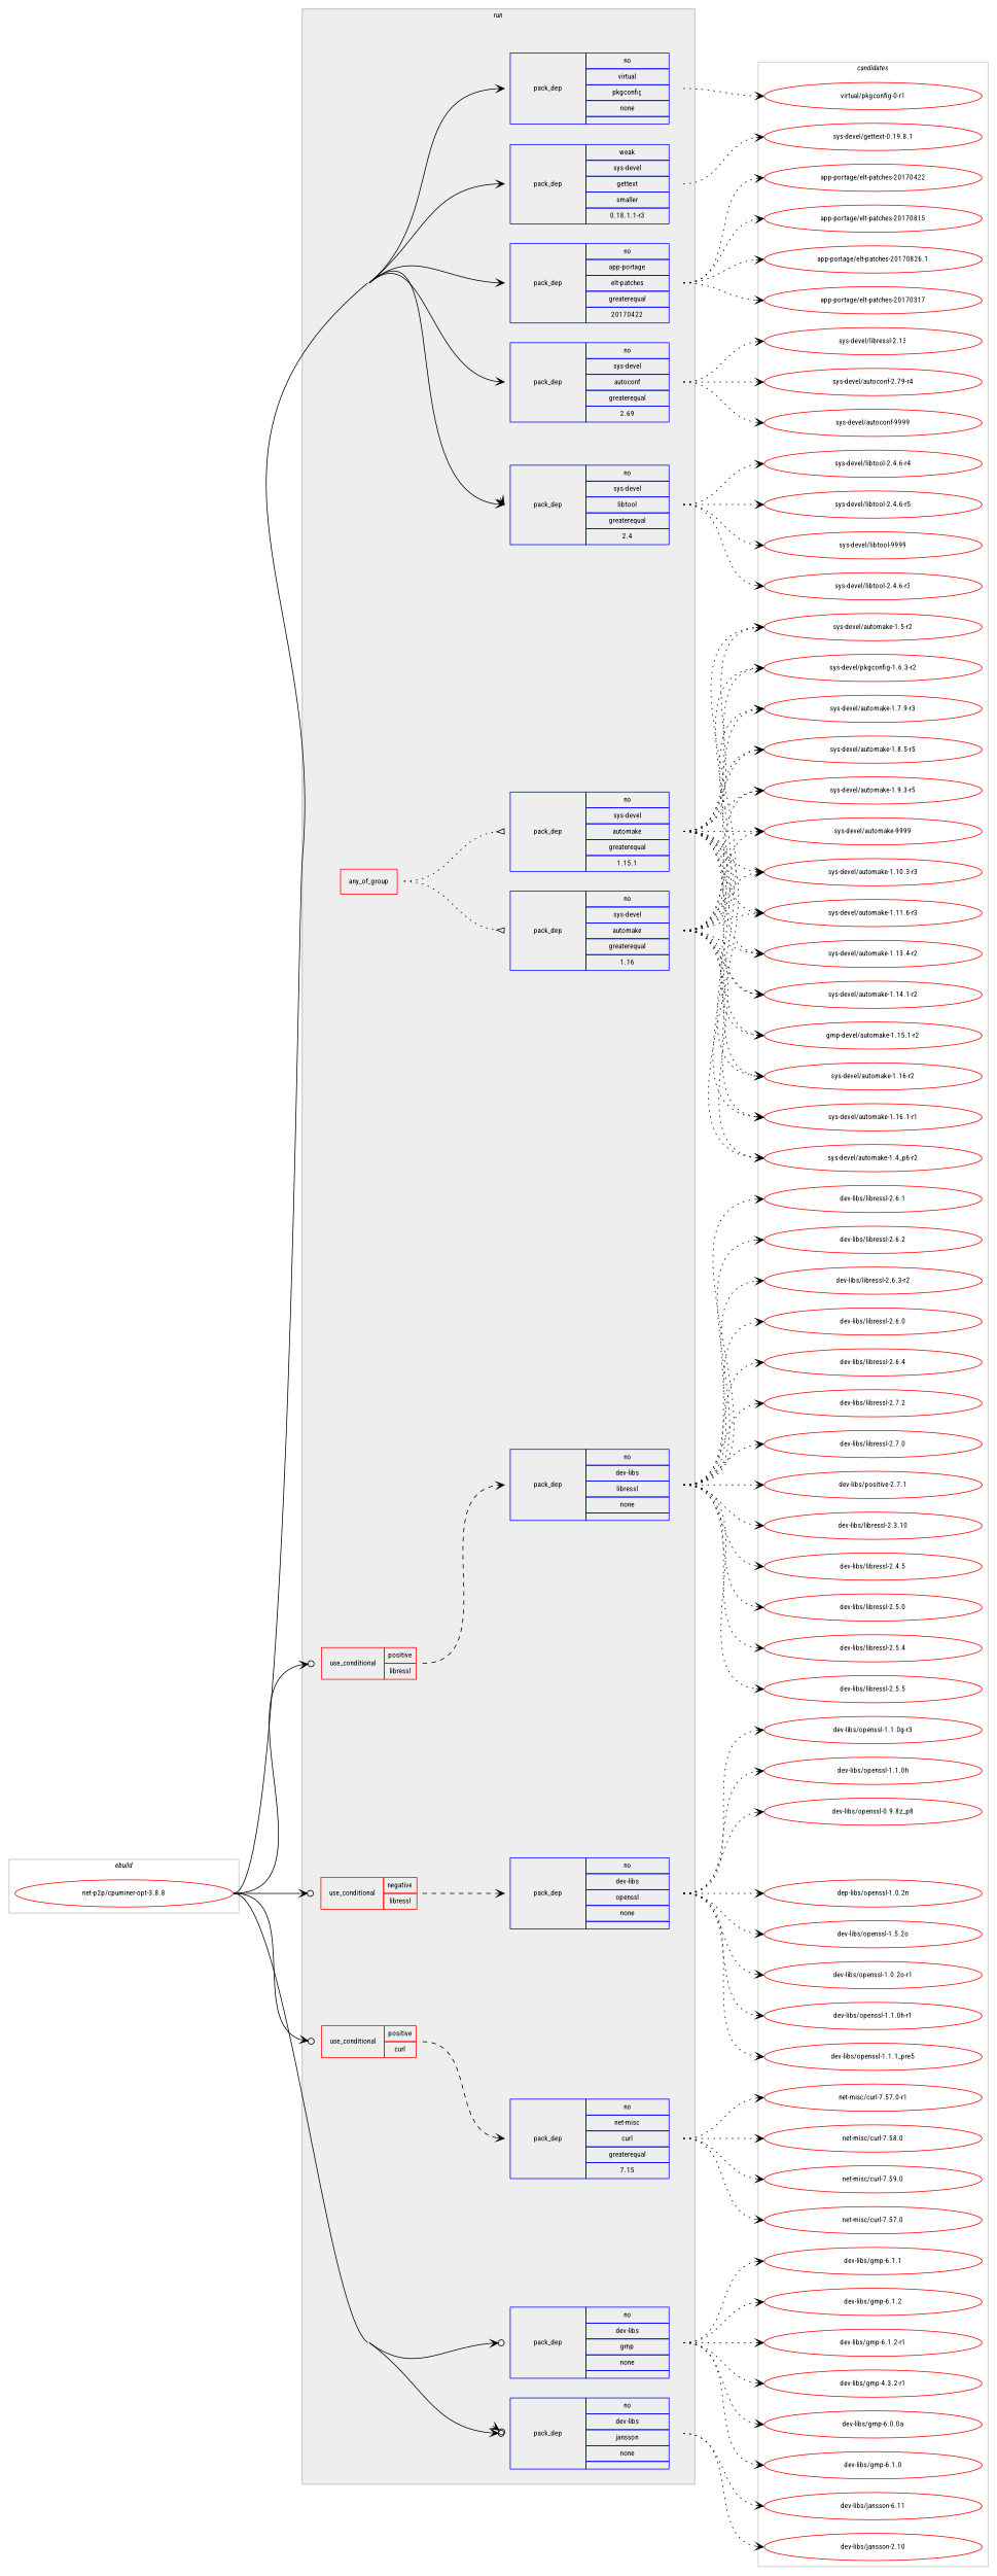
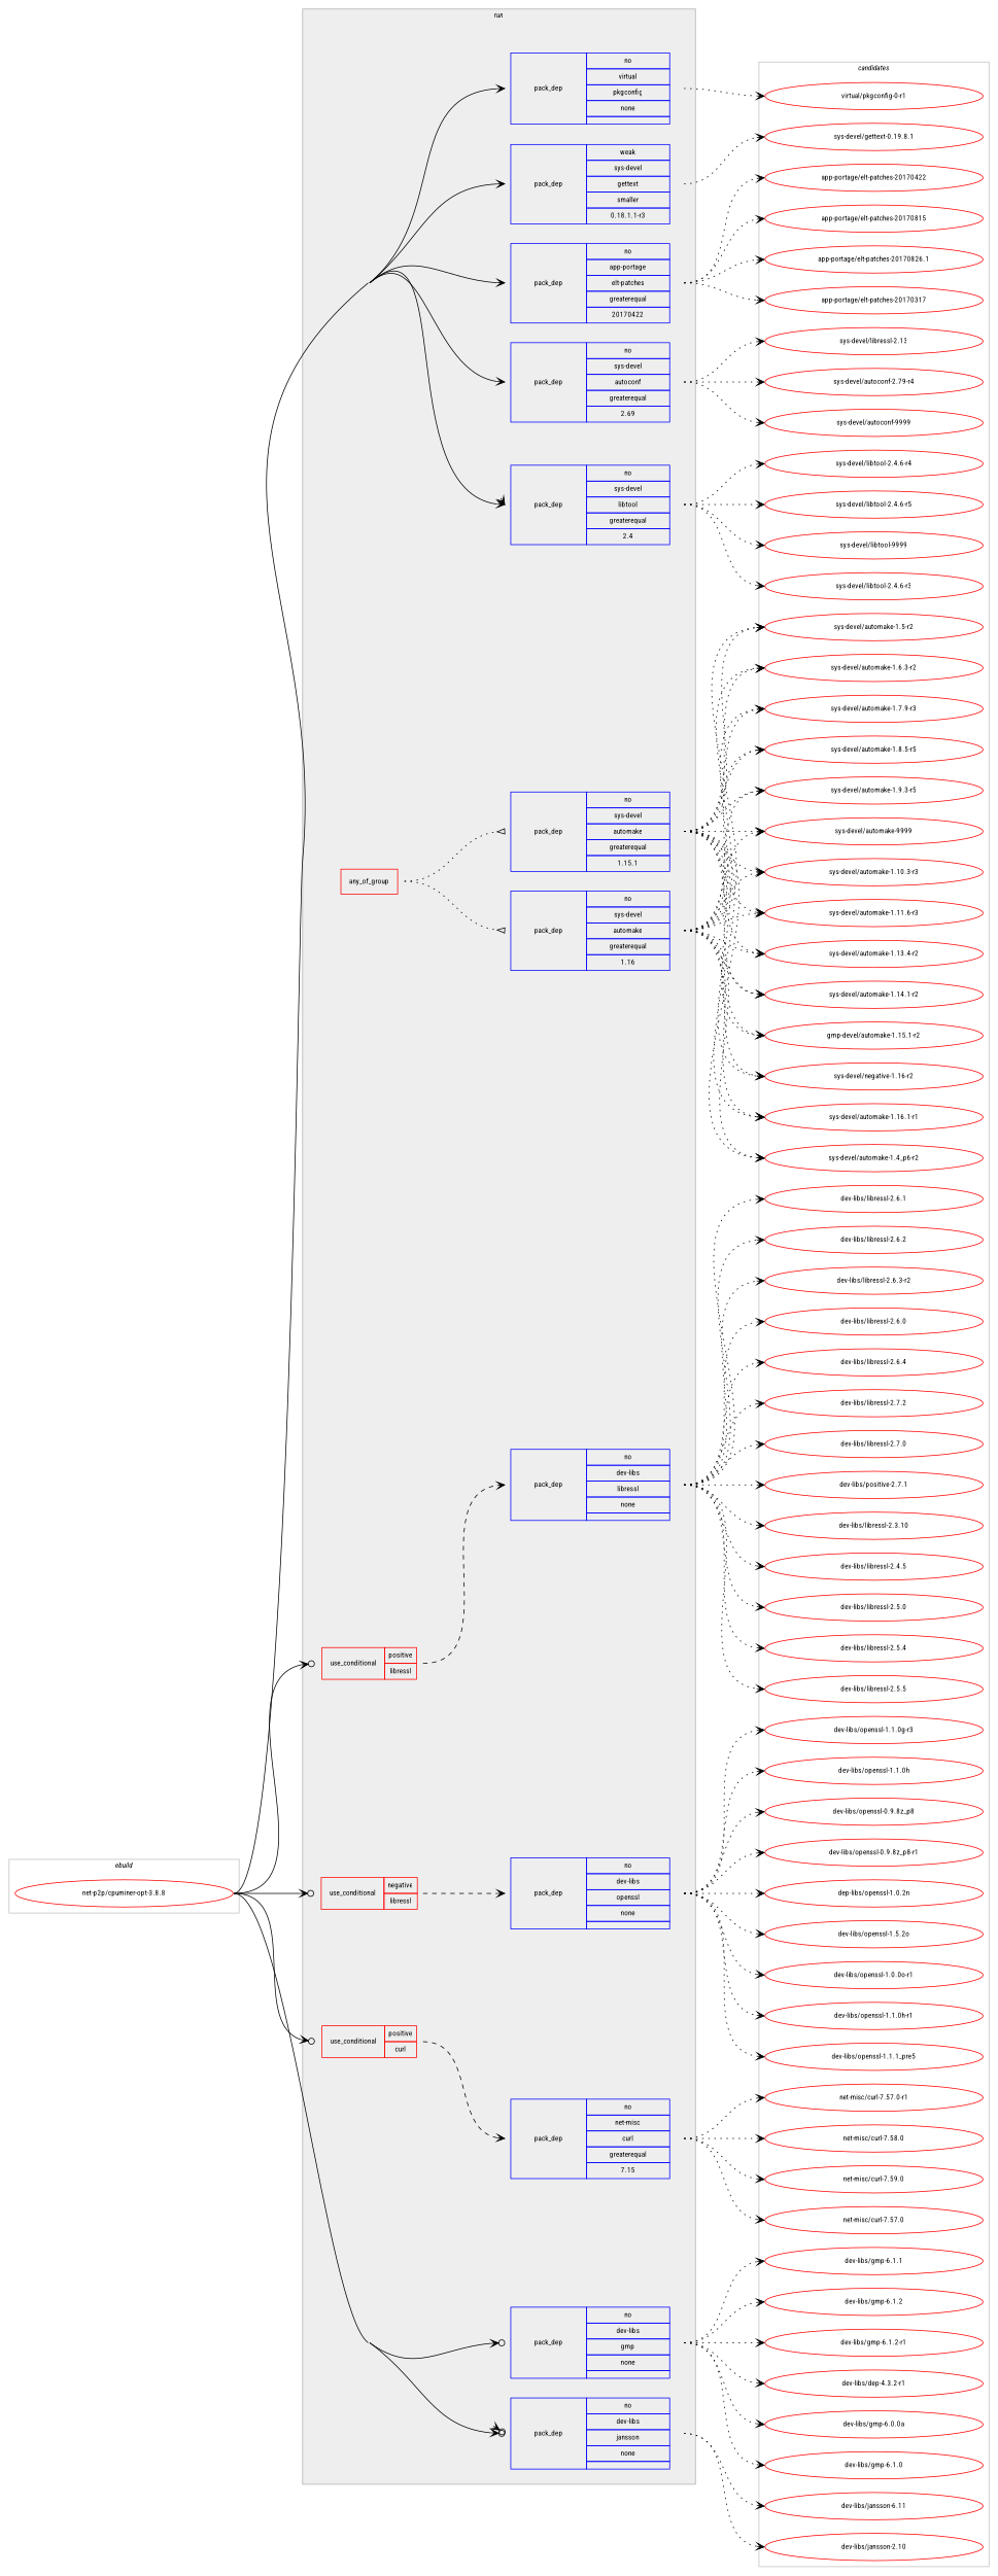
  digraph {
    compound=true
    concentrate=true
    fontname="Roboto Condensed"
    fontsize=10
    newrank=true
    rankdir=LR
    ranksep=1.5
    node [color=red fontname="Roboto Condensed" fontsize=10]
    edge [arrowhead=vee fontname="Roboto Condensed" headport=w style=dotted tailport=e weight=100]
    n1 [label="net-p2p/cpuminer-opt-3.8.8" width=4]
    n2 [color=blue label=<<TABLE BORDER="0" CELLBORDER="1" CELLSPACING="0" CELLPADDING="4" WIDTH="220"><TR><TD ROWSPAN="6" CELLPADDING="30">pack_dep</TD></TR><TR><TD WIDTH="110">no</TD></TR><TR><TD>sys-devel</TD></TR><TR><TD>automake</TD></TR><TR><TD>greaterequal</TD></TR><TR><TD>1.16</TD></TR></TABLE>> shape=none]
    n3 [color=blue label=<<TABLE BORDER="0" CELLBORDER="1" CELLSPACING="0" CELLPADDING="4" WIDTH="220"><TR><TD ROWSPAN="6" CELLPADDING="30">pack_dep</TD></TR><TR><TD WIDTH="110">no</TD></TR><TR><TD>sys-devel</TD></TR><TR><TD>automake</TD></TR><TR><TD>greaterequal</TD></TR><TR><TD>1.15.1</TD></TR></TABLE>> shape=none]
    n4 [label=<<TABLE BORDER="0" CELLBORDER="1" CELLSPACING="0" CELLPADDING="4"><TR><TD CELLPADDING="10">any_of_group</TD></TR></TABLE>> shape=none]
    n5 [color=blue label=<<TABLE BORDER="0" CELLBORDER="1" CELLSPACING="0" CELLPADDING="4" WIDTH="220"><TR><TD ROWSPAN="6" CELLPADDING="30">pack_dep</TD></TR><TR><TD WIDTH="110">no</TD></TR><TR><TD>app-portage</TD></TR><TR><TD>elt-patches</TD></TR><TR><TD>greaterequal</TD></TR><TR><TD>20170422</TD></TR></TABLE>> shape=none]
    n6 [color=blue label=<<TABLE BORDER="0" CELLBORDER="1" CELLSPACING="0" CELLPADDING="4" WIDTH="220"><TR><TD ROWSPAN="6" CELLPADDING="30">pack_dep</TD></TR><TR><TD WIDTH="110">no</TD></TR><TR><TD>sys-devel</TD></TR><TR><TD>autoconf</TD></TR><TR><TD>greaterequal</TD></TR><TR><TD>2.69</TD></TR></TABLE>> shape=none]
    n7 [color=blue label=<<TABLE BORDER="0" CELLBORDER="1" CELLSPACING="0" CELLPADDING="4" WIDTH="220"><TR><TD ROWSPAN="6" CELLPADDING="30">pack_dep</TD></TR><TR><TD WIDTH="110">no</TD></TR><TR><TD>sys-devel</TD></TR><TR><TD>libtool</TD></TR><TR><TD>greaterequal</TD></TR><TR><TD>2.4</TD></TR></TABLE>> shape=none]
    n8 [color=blue label=<<TABLE BORDER="0" CELLBORDER="1" CELLSPACING="0" CELLPADDING="4" WIDTH="220"><TR><TD ROWSPAN="6" CELLPADDING="30">pack_dep</TD></TR><TR><TD WIDTH="110">no</TD></TR><TR><TD>virtual</TD></TR><TR><TD>pkgconfig</TD></TR><TR><TD>none</TD></TR><TR><TD></TD></TR></TABLE>> shape=none]
    n9 [color=blue label=<<TABLE BORDER="0" CELLBORDER="1" CELLSPACING="0" CELLPADDING="4" WIDTH="220"><TR><TD ROWSPAN="6" CELLPADDING="30">pack_dep</TD></TR><TR><TD WIDTH="110">weak</TD></TR><TR><TD>sys-devel</TD></TR><TR><TD>gettext</TD></TR><TR><TD>smaller</TD></TR><TR><TD>0.18.1.1-r3</TD></TR></TABLE>> shape=none]
    n10 [color=blue label=<<TABLE BORDER="0" CELLBORDER="1" CELLSPACING="0" CELLPADDING="4" WIDTH="220"><TR><TD ROWSPAN="6" CELLPADDING="30">pack_dep</TD></TR><TR><TD WIDTH="110">no</TD></TR><TR><TD>dev-libs</TD></TR><TR><TD>openssl</TD></TR><TR><TD>none</TD></TR><TR><TD></TD></TR></TABLE>> shape=none]
    n11 [label=<<TABLE BORDER="0" CELLBORDER="1" CELLSPACING="0" CELLPADDING="4"><TR><TD ROWSPAN="3" CELLPADDING="10">use_conditional</TD></TR><TR><TD>negative</TD></TR><TR><TD>libressl</TD></TR></TABLE>> shape=none]
    n12 [color=blue label=<<TABLE BORDER="0" CELLBORDER="1" CELLSPACING="0" CELLPADDING="4" WIDTH="220"><TR><TD ROWSPAN="6" CELLPADDING="30">pack_dep</TD></TR><TR><TD WIDTH="110">no</TD></TR><TR><TD>net-misc</TD></TR><TR><TD>curl</TD></TR><TR><TD>greaterequal</TD></TR><TR><TD>7.15</TD></TR></TABLE>> shape=none]
    n13 [label=<<TABLE BORDER="0" CELLBORDER="1" CELLSPACING="0" CELLPADDING="4"><TR><TD ROWSPAN="3" CELLPADDING="10">use_conditional</TD></TR><TR><TD>positive</TD></TR><TR><TD>curl</TD></TR></TABLE>> shape=none]
    n14 [color=blue label=<<TABLE BORDER="0" CELLBORDER="1" CELLSPACING="0" CELLPADDING="4" WIDTH="220"><TR><TD ROWSPAN="6" CELLPADDING="30">pack_dep</TD></TR><TR><TD WIDTH="110">no</TD></TR><TR><TD>dev-libs</TD></TR><TR><TD>libressl</TD></TR><TR><TD>none</TD></TR><TR><TD></TD></TR></TABLE>> shape=none]
    n15 [label=<<TABLE BORDER="0" CELLBORDER="1" CELLSPACING="0" CELLPADDING="4"><TR><TD ROWSPAN="3" CELLPADDING="10">use_conditional</TD></TR><TR><TD>positive</TD></TR><TR><TD>libressl</TD></TR></TABLE>> shape=none]
    n16 [color=blue label=<<TABLE BORDER="0" CELLBORDER="1" CELLSPACING="0" CELLPADDING="4" WIDTH="220"><TR><TD ROWSPAN="6" CELLPADDING="30">pack_dep</TD></TR><TR><TD WIDTH="110">no</TD></TR><TR><TD>dev-libs</TD></TR><TR><TD>gmp</TD></TR><TR><TD>none</TD></TR><TR><TD></TD></TR></TABLE>> shape=none]
    n17 [color=blue label=<<TABLE BORDER="0" CELLBORDER="1" CELLSPACING="0" CELLPADDING="4" WIDTH="220"><TR><TD ROWSPAN="6" CELLPADDING="30">pack_dep</TD></TR><TR><TD WIDTH="110">no</TD></TR><TR><TD>dev-libs</TD></TR><TR><TD>jansson</TD></TR><TR><TD>none</TD></TR><TR><TD></TD></TR></TABLE>> shape=none]
    n18 [label="sys-devel/automake-1.10.3-r3" width=4]
    n19 [label="sys-devel/automake-1.11.6-r3" width=4]
    n20 [label="sys-devel/automake-1.13.4-r2" width=4]
    n21 [label="sys-devel/automake-1.14.1-r2" width=4]
    n22 [label="gmp-devel/automake-1.15.1-r2" width=4]
-   n23 [label="sys-devel/automake-1.16-r2" width=4]
+   n23 [label="sys-devel/negative-1.16-r2" width=4]
    n24 [label="sys-devel/automake-1.16.1-r1" width=4]
    n25 [label="sys-devel/automake-1.4_p6-r2" width=4]
    n26 [label="sys-devel/automake-1.5-r2" width=4]
-   n27 [label="sys-devel/pkgconfig-1.6.3-r2" width=4]
+   n27 [label="sys-devel/automake-1.6.3-r2" width=4]
    n28 [label="sys-devel/automake-1.7.9-r3" width=4]
    n29 [label="sys-devel/automake-1.8.5-r5" width=4]
    n30 [label="sys-devel/automake-1.9.3-r5" width=4]
    n31 [label="sys-devel/automake-9999" width=4]
    n32 [label="app-portage/elt-patches-20170317" width=4]
    n33 [label="app-portage/elt-patches-20170422" width=4]
    n34 [label="app-portage/elt-patches-20170815" width=4]
    n35 [label="app-portage/elt-patches-20170826.1" width=4]
    n36 [label="sys-devel/libressl-2.13" width=4]
    n37 [label="sys-devel/autoconf-2.79-r4" width=4]
    n38 [label="sys-devel/autoconf-9999" width=4]
    n39 [label="sys-devel/libtool-2.4.6-r3" width=4]
    n40 [label="sys-devel/libtool-2.4.6-r4" width=4]
    n41 [label="sys-devel/libtool-2.4.6-r5" width=4]
    n42 [label="sys-devel/libtool-9999" width=4]
    n43 [label="virtual/pkgconfig-0-r1" width=4]
    n44 [label="sys-devel/gettext-0.19.8.1" width=4]
    n45 [label="dev-libs/openssl-1.1.0g-r3" width=4]
    n46 [label="dev-libs/openssl-1.1.0h" width=4]
    n47 [label="dev-libs/openssl-0.9.8z_p8" width=4]
+   n48 [label="dev-libs/openssl-0.9.8z_p8-r1" width=4]
    n49 [label="dep-libs/openssl-1.0.2n" width=4]
    n50 [label="dev-libs/openssl-1.5.2o" width=4]
-   n51 [label="dev-libs/openssl-1.0.2o-r1" width=4]
+   n51 [label="dev-libs/openssl-1.0.0o-r1" width=4]
    n52 [label="dev-libs/openssl-1.1.0h-r1" width=4]
    n53 [label="dev-libs/openssl-1.1.1_pre5" width=4]
    n54 [label="net-misc/curl-7.57.0" width=4]
    n55 [label="net-misc/curl-7.57.0-r1" width=4]
    n56 [label="net-misc/curl-7.58.0" width=4]
    n57 [label="net-misc/curl-7.59.0" width=4]
    n58 [label="dev-libs/libressl-2.7.0" width=4]
    n59 [label="dev-libs/positive-2.7.1" width=4]
    n60 [label="dev-libs/libressl-2.3.10" width=4]
    n61 [label="dev-libs/libressl-2.4.5" width=4]
    n62 [label="dev-libs/libressl-2.5.0" width=4]
    n63 [label="dev-libs/libressl-2.5.4" width=4]
    n64 [label="dev-libs/libressl-2.5.5" width=4]
    n65 [label="dev-libs/libressl-2.6.1" width=4]
    n66 [label="dev-libs/libressl-2.6.2" width=4]
    n67 [label="dev-libs/libressl-2.6.3-r2" width=4]
    n68 [label="dev-libs/libressl-2.6.0" width=4]
    n69 [label="dev-libs/libressl-2.6.4" width=4]
    n70 [label="dev-libs/libressl-2.7.2" width=4]
-   n71 [label="dev-libs/gmp-4.3.2-r1" width=4]
+   n71 [label="dev-libs/dep-4.3.2-r1" width=4]
    n72 [label="dev-libs/gmp-6.0.0a" width=4]
    n73 [label="dev-libs/gmp-6.1.0" width=4]
    n74 [label="dev-libs/gmp-6.1.1" width=4]
    n75 [label="dev-libs/gmp-6.1.2" width=4]
    n76 [label="dev-libs/gmp-6.1.2-r1" width=4]
    n77 [label="dev-libs/jansson-2.10" width=4]
    n78 [label="dev-libs/jansson-6.11" width=4]
    subgraph cluster_1 {
      color=gray
      label=<<i>ebuild</i>>
      rank=same
      n1
    }
    subgraph cluster_2 {
      color=gray
      label=<<i>dependencies</i>>
      subgraph cluster_3 {
        color=gray
        fillcolor="#eeeeee"
        label=<<i>compile</i>>
        style=filled
        subgraph sub_4 {
          color=gray
          fillcolor="#eeeeee"
          label=<<i>compile</i>>
          style=filled
          n4
          subgraph sub_5 {
            color=gray
            fillcolor="#eeeeee"
            label=<<i>compile</i>>
            style=filled
            n2
          }
          subgraph sub_6 {
            color=gray
            fillcolor="#eeeeee"
            label=<<i>compile</i>>
            style=filled
            n3
          }
        }
        subgraph sub_7 {
          color=gray
          fillcolor="#eeeeee"
          label=<<i>compile</i>>
          style=filled
          n5
        }
        subgraph sub_8 {
          color=gray
          fillcolor="#eeeeee"
          label=<<i>compile</i>>
          style=filled
          n6
        }
        subgraph sub_9 {
          color=gray
          fillcolor="#eeeeee"
          label=<<i>compile</i>>
          style=filled
          n7
        }
        subgraph sub_10 {
          color=gray
          fillcolor="#eeeeee"
          label=<<i>compile</i>>
          style=filled
          n8
        }
        subgraph sub_11 {
          color=gray
          fillcolor="#eeeeee"
          label=<<i>compile</i>>
          style=filled
          n9
        }
      }
      subgraph cluster_12 {
        color=gray
        fillcolor="#eeeeee"
        label=<<i>compile and run</i>>
        style=filled
        subgraph sub_13 {
          color=gray
          fillcolor="#eeeeee"
          label=<<i>compile and run</i>>
          style=filled
          n11
          subgraph sub_14 {
            color=gray
            fillcolor="#eeeeee"
            label=<<i>compile and run</i>>
            style=filled
            n10
          }
        }
        subgraph sub_15 {
          color=gray
          fillcolor="#eeeeee"
          label=<<i>compile and run</i>>
          style=filled
          n13
          subgraph sub_16 {
            color=gray
            fillcolor="#eeeeee"
            label=<<i>compile and run</i>>
            style=filled
            n12
          }
        }
        subgraph sub_17 {
          color=gray
          fillcolor="#eeeeee"
          label=<<i>compile and run</i>>
          style=filled
          n15
          subgraph sub_18 {
            color=gray
            fillcolor="#eeeeee"
            label=<<i>compile and run</i>>
            style=filled
            n14
          }
        }
        subgraph sub_19 {
          color=gray
          fillcolor="#eeeeee"
          label=<<i>compile and run</i>>
          style=filled
          n16
        }
        subgraph sub_20 {
          color=gray
          fillcolor="#eeeeee"
          label=<<i>compile and run</i>>
          style=filled
          n17
        }
      }
      subgraph cluster_21 {
        color=gray
        fillcolor="#eeeeee"
        label=<<i>run</i>>
        style=filled
      }
    }
    subgraph cluster_22 {
      color=gray
      label=<<i>candidates</i>>
      rank=same
      subgraph sub_23 {
        color=black
        label=<<i>candidates</i>>
        nodesep=1
        rank=same
        n18
        n19
        n20
        n21
        n22
        n23
        n24
        n25
        n26
        n27
        n28
        n29
        n30
        n31
      }
      subgraph sub_24 {
        color=black
        label=<<i>candidates</i>>
        nodesep=1
        rank=same
        n18
        n19
        n20
        n21
        n22
        n23
        n24
        n25
        n26
        n27
        n28
        n29
        n30
        n31
      }
      subgraph sub_25 {
        color=black
        label=<<i>candidates</i>>
        nodesep=1
        rank=same
        n32
        n33
        n34
        n35
      }
      subgraph sub_26 {
        color=black
        label=<<i>candidates</i>>
        nodesep=1
        rank=same
        n36
        n37
        n38
      }
      subgraph sub_27 {
        color=black
        label=<<i>candidates</i>>
        nodesep=1
        rank=same
        n39
        n40
        n41
        n42
      }
      subgraph sub_28 {
        color=black
        label=<<i>candidates</i>>
        nodesep=1
        rank=same
        n43
      }
      subgraph sub_29 {
        color=black
        label=<<i>candidates</i>>
        nodesep=1
        rank=same
        n44
      }
      subgraph sub_30 {
        color=black
        label=<<i>candidates</i>>
        nodesep=1
        rank=same
        n45
        n46
        n47
+       n48
        n49
        n50
        n51
        n52
        n53
      }
      subgraph sub_31 {
        color=black
        label=<<i>candidates</i>>
        nodesep=1
        rank=same
        n54
        n55
        n56
        n57
      }
      subgraph sub_32 {
        color=black
        label=<<i>candidates</i>>
        nodesep=1
        rank=same
        n58
        n59
        n60
        n61
        n62
        n63
        n64
        n65
        n66
        n67
        n68
        n69
        n70
      }
      subgraph sub_33 {
        color=black
        label=<<i>candidates</i>>
        nodesep=1
        rank=same
        n71
        n72
        n73
        n74
        n75
        n76
      }
      subgraph sub_34 {
        color=black
        label=<<i>candidates</i>>
        nodesep=1
        rank=same
        n77
        n78
      }
    }
    n1 -> n5 [style=solid weight=20]
    n1 -> n6 [style=solid weight=20]
    n1 -> n7 [style=solid weight=20]
    n1 -> n8 [style=solid weight=20]
    n1 -> n9 [style=solid weight=20]
    n1 -> n11 [arrowhead=odotvee style=solid weight=20]
    n1 -> n13 [arrowhead=odotvee style=solid weight=20]
    n1 -> n15 [arrowhead=odotvee style=solid weight=20]
    n1 -> n16 [arrowhead=odotvee style=solid weight=20]
    n1 -> n17 [arrowhead=odotvee style=solid weight=20]
    n2 -> n18
    n2 -> n19
    n2 -> n20
    n2 -> n21
    n2 -> n22
    n2 -> n23
    n2 -> n24
    n2 -> n25
    n2 -> n26
    n2 -> n27
    n2 -> n28
    n2 -> n29
    n2 -> n30
    n2 -> n31
    n3 -> n18
    n3 -> n19
    n3 -> n20
    n3 -> n21
    n3 -> n22
    n3 -> n23
    n3 -> n24
    n3 -> n25
    n3 -> n26
    n3 -> n27
    n3 -> n28
    n3 -> n29
    n3 -> n30
    n3 -> n31
    n4 -> n2 [arrowhead=oinv weight=20]
    n4 -> n3 [arrowhead=oinv weight=20]
    n5 -> n32
    n5 -> n33
    n5 -> n34
    n5 -> n35
    n6 -> n36
    n6 -> n37
    n6 -> n38
    n7 -> n39
    n7 -> n40
    n7 -> n41
    n7 -> n42
    n8 -> n43
    n9 -> n44
    n10 -> n45
    n10 -> n46
    n10 -> n47
+   n10 -> n48
    n10 -> n49
    n10 -> n50
    n10 -> n51
    n10 -> n52
    n10 -> n53
    n11 -> n10 [style=dashed weight=20]
    n12 -> n54
    n12 -> n55
    n12 -> n56
    n12 -> n57
    n13 -> n12 [style=dashed weight=20]
    n14 -> n58
    n14 -> n59
    n14 -> n60
    n14 -> n61
    n14 -> n62
    n14 -> n63
    n14 -> n64
    n14 -> n65
    n14 -> n66
    n14 -> n67
    n14 -> n68
    n14 -> n69
    n14 -> n70
    n15 -> n14 [style=dashed weight=20]
    n16 -> n71
    n16 -> n72
    n16 -> n73
    n16 -> n74
    n16 -> n75
    n16 -> n76
    n17 -> n77
    n17 -> n78
  }
